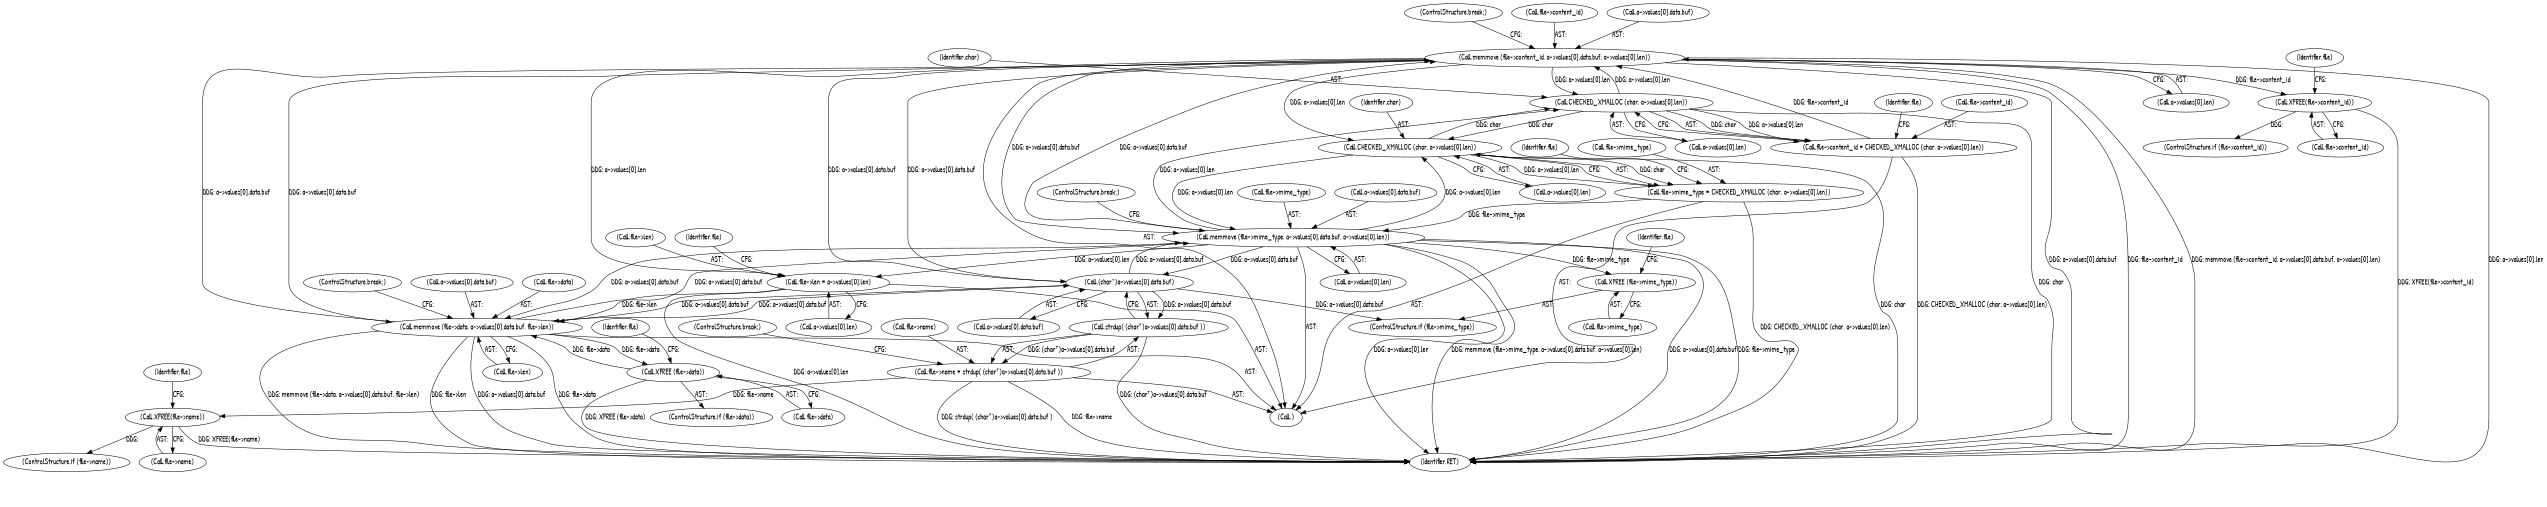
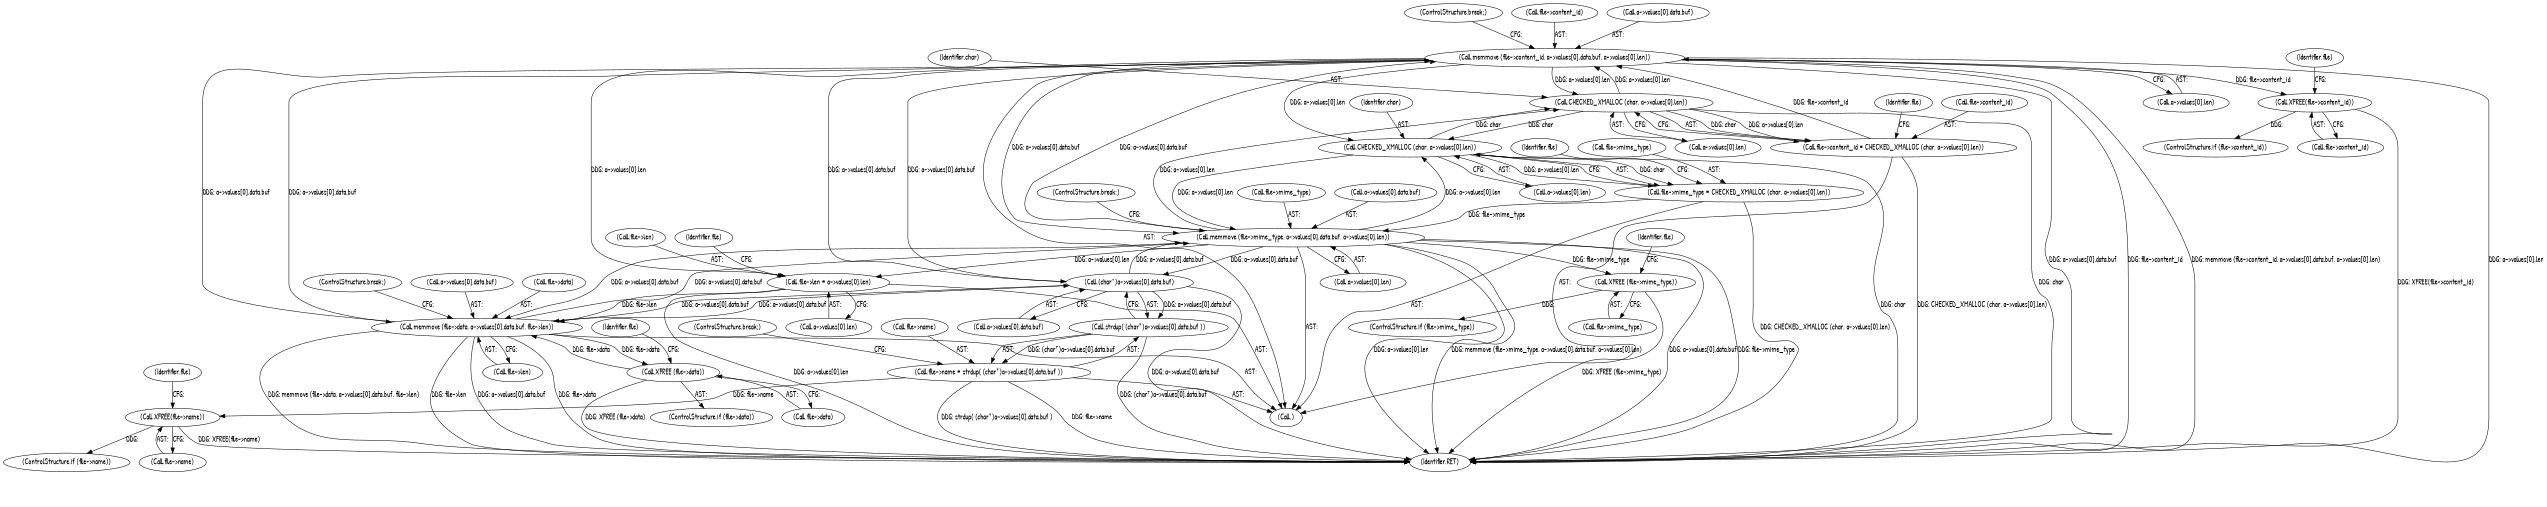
  digraph {
    fontname="Patrick Hand"
    node [fontname="Patrick Hand"]
    edge [fontname="Patrick Hand"]
    n1 [label="(Call,memmove (file->content_id, a->values[0].data.buf, a->values[0].len))"]
    n2 [label="(Call,CHECKED_XMALLOC (char, a->values[0].len))"]
    n3 [label="(Call,CHECKED_XMALLOC (char, a->values[0].len))"]
    n4 [label="(Call,memmove (file->mime_type, a->values[0].data.buf, a->values[0].len))"]
    n5 [label="(Call,(char*)a->values[0].data.buf)"]
    n6 [label="(Call,memmove (file->data, a->values[0].data.buf, file->len))"]
    n7 [label="(Call,file->len = a->values[0].len)"]
    n8 [label="(Call,XFREE(file->content_id))"]
    n9 [label="(Call,)"]
    n10 [label="(Call,a->values[0].len)"]
    n11 [label="(Identifier,RET)"]
    n12 [label="(Call,file->content_id = CHECKED_XMALLOC (char, a->values[0].len))"]
    n13 [label="(Call,a->values[0].len)"]
    n14 [label="(Call,file->mime_type = CHECKED_XMALLOC (char, a->values[0].len))"]
    n15 [label="(Call,a->values[0].len)"]
    n16 [label="(Call,XFREE (file->mime_type))"]
    n17 [label="(Call,a->values[0].len)"]
    n18 [label="(Call,strdup( (char*)a->values[0].data.buf ))"]
    n19 [label="(Call,a->values[0].data.buf)"]
    n20 [label="(Call,XFREE (file->data))"]
    n21 [label="(Call,file->len)"]
    n22 [label="(Call,a->values[0].len)"]
    n23 [label="(Call,file->content_id)"]
    n24 [label="(ControlStructure,if (file->content_id))"]
    n25 [label="(Call,file->mime_type)"]
    n26 [label="(ControlStructure,if (file->mime_type))"]
    n27 [label="(Call,file->name = strdup( (char*)a->values[0].data.buf ))"]
    n28 [label="(Call,file->data)"]
    n29 [label="(ControlStructure,if (file->data))"]
    n30 [label="(Call,XFREE(file->name))"]
    n31 [label="(Call,file->name)"]
    n32 [label="(ControlStructure,if (file->name))"]
    n33 [label="(Call,file->len)"]
    n34 [label="(Call,file->mime_type)"]
    n35 [label="(Identifier,file)"]
    n36 [label="(Call,file->content_id)"]
    n37 [label="(ControlStructure,break;)"]
    n38 [label="(ControlStructure,break;)"]
    n39 [label="(ControlStructure,break;)"]
    n40 [label="(Identifier,file)"]
    n41 [label="(Identifier,char)"]
    n42 [label="(Identifier,file)"]
    n43 [label="(Call,a->values[0].data.buf)"]
    n44 [label="(Call,a->values[0].data.buf)"]
    n45 [label="(Identifier,file)"]
    n46 [label="(Call,file->content_id)"]
    n47 [label="(ControlStructure,break;)"]
    n48 [label="(Identifier,file)"]
    n49 [label="(Call,file->data)"]
    n50 [label="(Identifier,file)"]
    n51 [label="(Call,file->mime_type)"]
    n52 [label="(Call,a->values[0].data.buf)"]
    n53 [label="(Identifier,char)"]
    n54 [label="(Identifier,file)"]
    n55 [label="(Call,file->name)"]
    n1 -> n2 [label="DDG: a->values[0].len"]
    n1 -> n3 [label="DDG: a->values[0].len"]
    n1 -> n4 [label="DDG: a->values[0].data.buf"]
    n1 -> n5 [label="DDG: a->values[0].data.buf"]
    n1 -> n6 [label="DDG: a->values[0].data.buf"]
    n1 -> n7 [label="DDG: a->values[0].len"]
    n1 -> n8 [label="DDG: file->content_id"]
    n1 -> n9 [label="AST: "]
    n1 -> n10 [label="CFG: "]
    n1 -> n11 [label="DDG: a->values[0].data.buf"]
    n1 -> n11 [label="DDG: file->content_id"]
    n1 -> n11 [label="DDG: memmove (file->content_id, a->values[0].data.buf, a->values[0].len)"]
    n1 -> n11 [label="DDG: a->values[0].len"]
    n2 -> n1 [label="DDG: a->values[0].len"]
    n2 -> n3 [label="DDG: char"]
    n2 -> n11 [label="DDG: char"]
    n2 -> n12 [label="AST: "]
    n2 -> n12 [label="DDG: char"]
    n2 -> n12 [label="DDG: a->values[0].len"]
    n2 -> n13 [label="CFG: "]
    n3 -> n2 [label="DDG: char"]
    n3 -> n4 [label="DDG: a->values[0].len"]
    n3 -> n11 [label="DDG: char"]
    n3 -> n14 [label="AST: "]
    n3 -> n14 [label="DDG: char"]
    n3 -> n14 [label="DDG: a->values[0].len"]
    n3 -> n15 [label="CFG: "]
    n4 -> n1 [label="DDG: a->values[0].data.buf"]
    n4 -> n2 [label="DDG: a->values[0].len"]
    n4 -> n3 [label="DDG: a->values[0].len"]
    n4 -> n5 [label="DDG: a->values[0].data.buf"]
    n4 -> n6 [label="DDG: a->values[0].data.buf"]
    n4 -> n7 [label="DDG: a->values[0].len"]
    n4 -> n9 [label="AST: "]
    n4 -> n11 [label="DDG: a->values[0].len"]
    n4 -> n11 [label="DDG: memmove (file->mime_type, a->values[0].data.buf, a->values[0].len)"]
    n4 -> n11 [label="DDG: a->values[0].data.buf"]
    n4 -> n11 [label="DDG: file->mime_type"]
    n4 -> n16 [label="DDG: file->mime_type"]
    n4 -> n17 [label="CFG: "]
    n5 -> n1 [label="DDG: a->values[0].data.buf"]
    n5 -> n4 [label="DDG: a->values[0].data.buf"]
    n5 -> n6 [label="DDG: a->values[0].data.buf"]
-   n5 -> n26 [label="DDG: a->values[0].data.buf"]
+   n5 -> n11 [label="DDG: a->values[0].data.buf"]
    n5 -> n18 [label="AST: "]
    n5 -> n18 [label="DDG: a->values[0].data.buf"]
    n5 -> n19 [label="CFG: "]
    n6 -> n1 [label="DDG: a->values[0].data.buf"]
    n6 -> n4 [label="DDG: a->values[0].data.buf"]
    n6 -> n5 [label="DDG: a->values[0].data.buf"]
    n6 -> n9 [label="AST: "]
    n6 -> n11 [label="DDG: memmove (file->data, a->values[0].data.buf, file->len)"]
    n6 -> n11 [label="DDG: file->len"]
    n6 -> n11 [label="DDG: a->values[0].data.buf"]
    n6 -> n11 [label="DDG: file->data"]
    n6 -> n20 [label="DDG: file->data"]
    n6 -> n21 [label="CFG: "]
    n7 -> n6 [label="DDG: file->len"]
    n7 -> n9 [label="AST: "]
    n7 -> n11 [label="DDG: a->values[0].len"]
    n7 -> n22 [label="CFG: "]
    n8 -> n11 [label="DDG: XFREE(file->content_id)"]
    n8 -> n23 [label="CFG: "]
    n8 -> n24 [label="DDG: "]
    n10 -> n1 [label="AST: "]
    n12 -> n1 [label="DDG: file->content_id"]
    n12 -> n2 [label="CFG: "]
    n12 -> n9 [label="AST: "]
    n12 -> n11 [label="DDG: CHECKED_XMALLOC (char, a->values[0].len)"]
    n13 -> n2 [label="AST: "]
    n14 -> n3 [label="CFG: "]
    n14 -> n4 [label="DDG: file->mime_type"]
    n14 -> n9 [label="AST: "]
    n14 -> n11 [label="DDG: CHECKED_XMALLOC (char, a->values[0].len)"]
    n15 -> n3 [label="AST: "]
+   n16 -> n11 [label="DDG: XFREE (file->mime_type)"]
    n16 -> n25 [label="CFG: "]
-   n16 -> n26 [label="AST: "]
+   n16 -> n26 [label="DDG: "]
    n17 -> n4 [label="AST: "]
    n18 -> n5 [label="CFG: "]
    n18 -> n11 [label="DDG: (char*)a->values[0].data.buf"]
    n18 -> n27 [label="AST: "]
    n18 -> n27 [label="DDG: (char*)a->values[0].data.buf"]
    n19 -> n5 [label="AST: "]
    n20 -> n6 [label="DDG: file->data"]
    n20 -> n11 [label="DDG: XFREE (file->data)"]
    n20 -> n28 [label="CFG: "]
    n20 -> n29 [label="AST: "]
    n21 -> n6 [label="AST: "]
    n22 -> n7 [label="AST: "]
    n23 -> n8 [label="AST: "]
    n25 -> n16 [label="AST: "]
    n27 -> n9 [label="AST: "]
    n27 -> n11 [label="DDG: strdup( (char*)a->values[0].data.buf )"]
    n27 -> n11 [label="DDG: file->name"]
    n27 -> n18 [label="AST: "]
    n27 -> n30 [label="DDG: file->name"]
    n28 -> n20 [label="AST: "]
    n30 -> n11 [label="DDG: XFREE(file->name)"]
    n30 -> n31 [label="CFG: "]
    n30 -> n32 [label="DDG: "]
    n31 -> n30 [label="AST: "]
    n33 -> n7 [label="AST: "]
    n34 -> n4 [label="AST: "]
    n35 -> n12 [label="CFG: "]
    n36 -> n12 [label="AST: "]
    n37 -> n1 [label="CFG: "]
    n38 -> n27 [label="CFG: "]
    n39 -> n6 [label="CFG: "]
    n40 -> n20 [label="CFG: "]
    n41 -> n2 [label="AST: "]
    n42 -> n16 [label="CFG: "]
    n43 -> n6 [label="AST: "]
    n44 -> n4 [label="AST: "]
    n45 -> n7 [label="CFG: "]
    n46 -> n1 [label="AST: "]
    n47 -> n4 [label="CFG: "]
    n48 -> n14 [label="CFG: "]
    n49 -> n6 [label="AST: "]
    n50 -> n30 [label="CFG: "]
    n51 -> n14 [label="AST: "]
    n52 -> n1 [label="AST: "]
    n53 -> n3 [label="AST: "]
    n54 -> n8 [label="CFG: "]
    n55 -> n27 [label="AST: "]
  }
